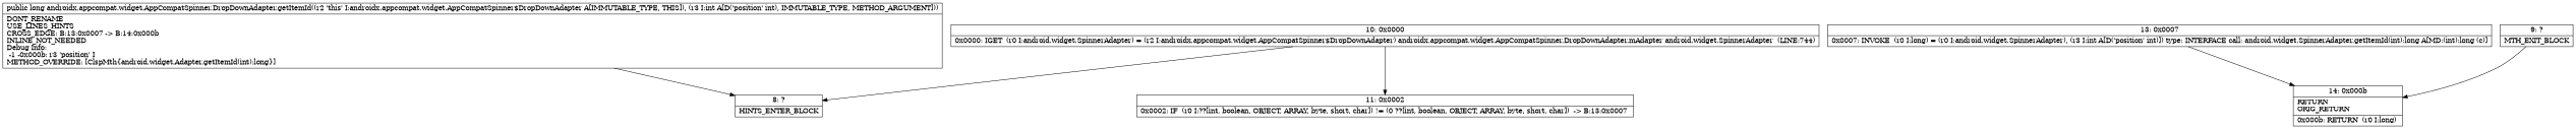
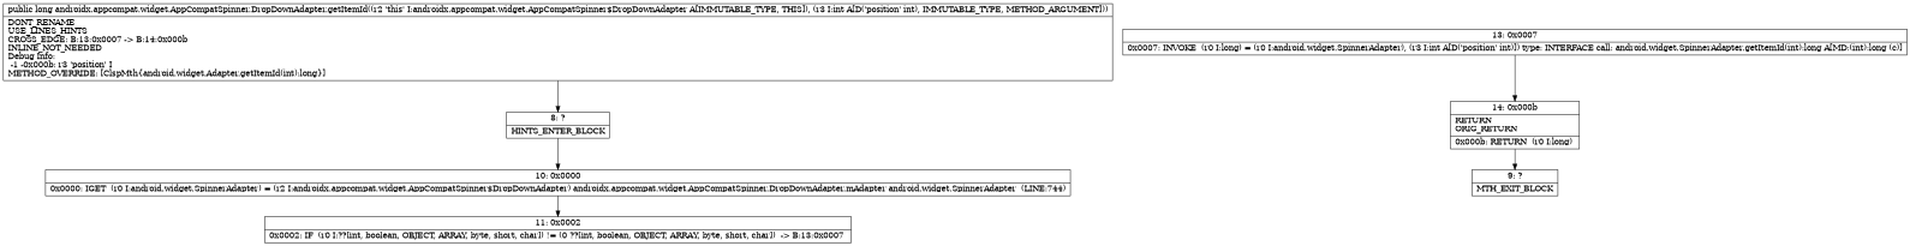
  digraph {
    node [shape=record]
    n1 [label="{8\:\ ?|HINTS_ENTER_BLOCK\l}"]
    n2 [label="{10\:\ 0x0000|0x0000: IGET  (r0 I:android.widget.SpinnerAdapter) = (r2 I:androidx.appcompat.widget.AppCompatSpinner$DropDownAdapter) androidx.appcompat.widget.AppCompatSpinner.DropDownAdapter.mAdapter android.widget.SpinnerAdapter  (LINE:744)\l}"]
    n3 [label="{11\:\ 0x0002|0x0002: IF  (r0 I:??[int, boolean, OBJECT, ARRAY, byte, short, char]) != (0 ??[int, boolean, OBJECT, ARRAY, byte, short, char])  \-\> B:13:0x0007 \l}"]
    n4 [label="{13\:\ 0x0007|0x0007: INVOKE  (r0 I:long) = (r0 I:android.widget.SpinnerAdapter), (r3 I:int A[D('position' int)]) type: INTERFACE call: android.widget.SpinnerAdapter.getItemId(int):long A[MD:(int):long (c)]\l}"]
    n5 [label="{14\:\ 0x000b|RETURN\lORIG_RETURN\l|0x000b: RETURN  (r0 I:long) \l}"]
    n6 [label="{9\:\ ?|MTH_EXIT_BLOCK\l}"]
    n7 [label="{public long androidx.appcompat.widget.AppCompatSpinner.DropDownAdapter.getItemId((r2 'this' I:androidx.appcompat.widget.AppCompatSpinner$DropDownAdapter A[IMMUTABLE_TYPE, THIS]), (r3 I:int A[D('position' int), IMMUTABLE_TYPE, METHOD_ARGUMENT]))  | DONT_RENAME\lUSE_LINES_HINTS\lCROSS_EDGE: B:13:0x0007 \-\> B:14:0x000b\lINLINE_NOT_NEEDED\lDebug Info:\l  \-1 \-0x000b: r3 'position' I\lMETHOD_OVERRIDE: [ClspMth\{android.widget.Adapter.getItemId(int):long\}]\l}"]
-   n2 -> n1
+   n1 -> n2
    n2 -> n3
    n4 -> n5
-   n6 -> n5
+   n5 -> n6
    n7 -> n1
  }
